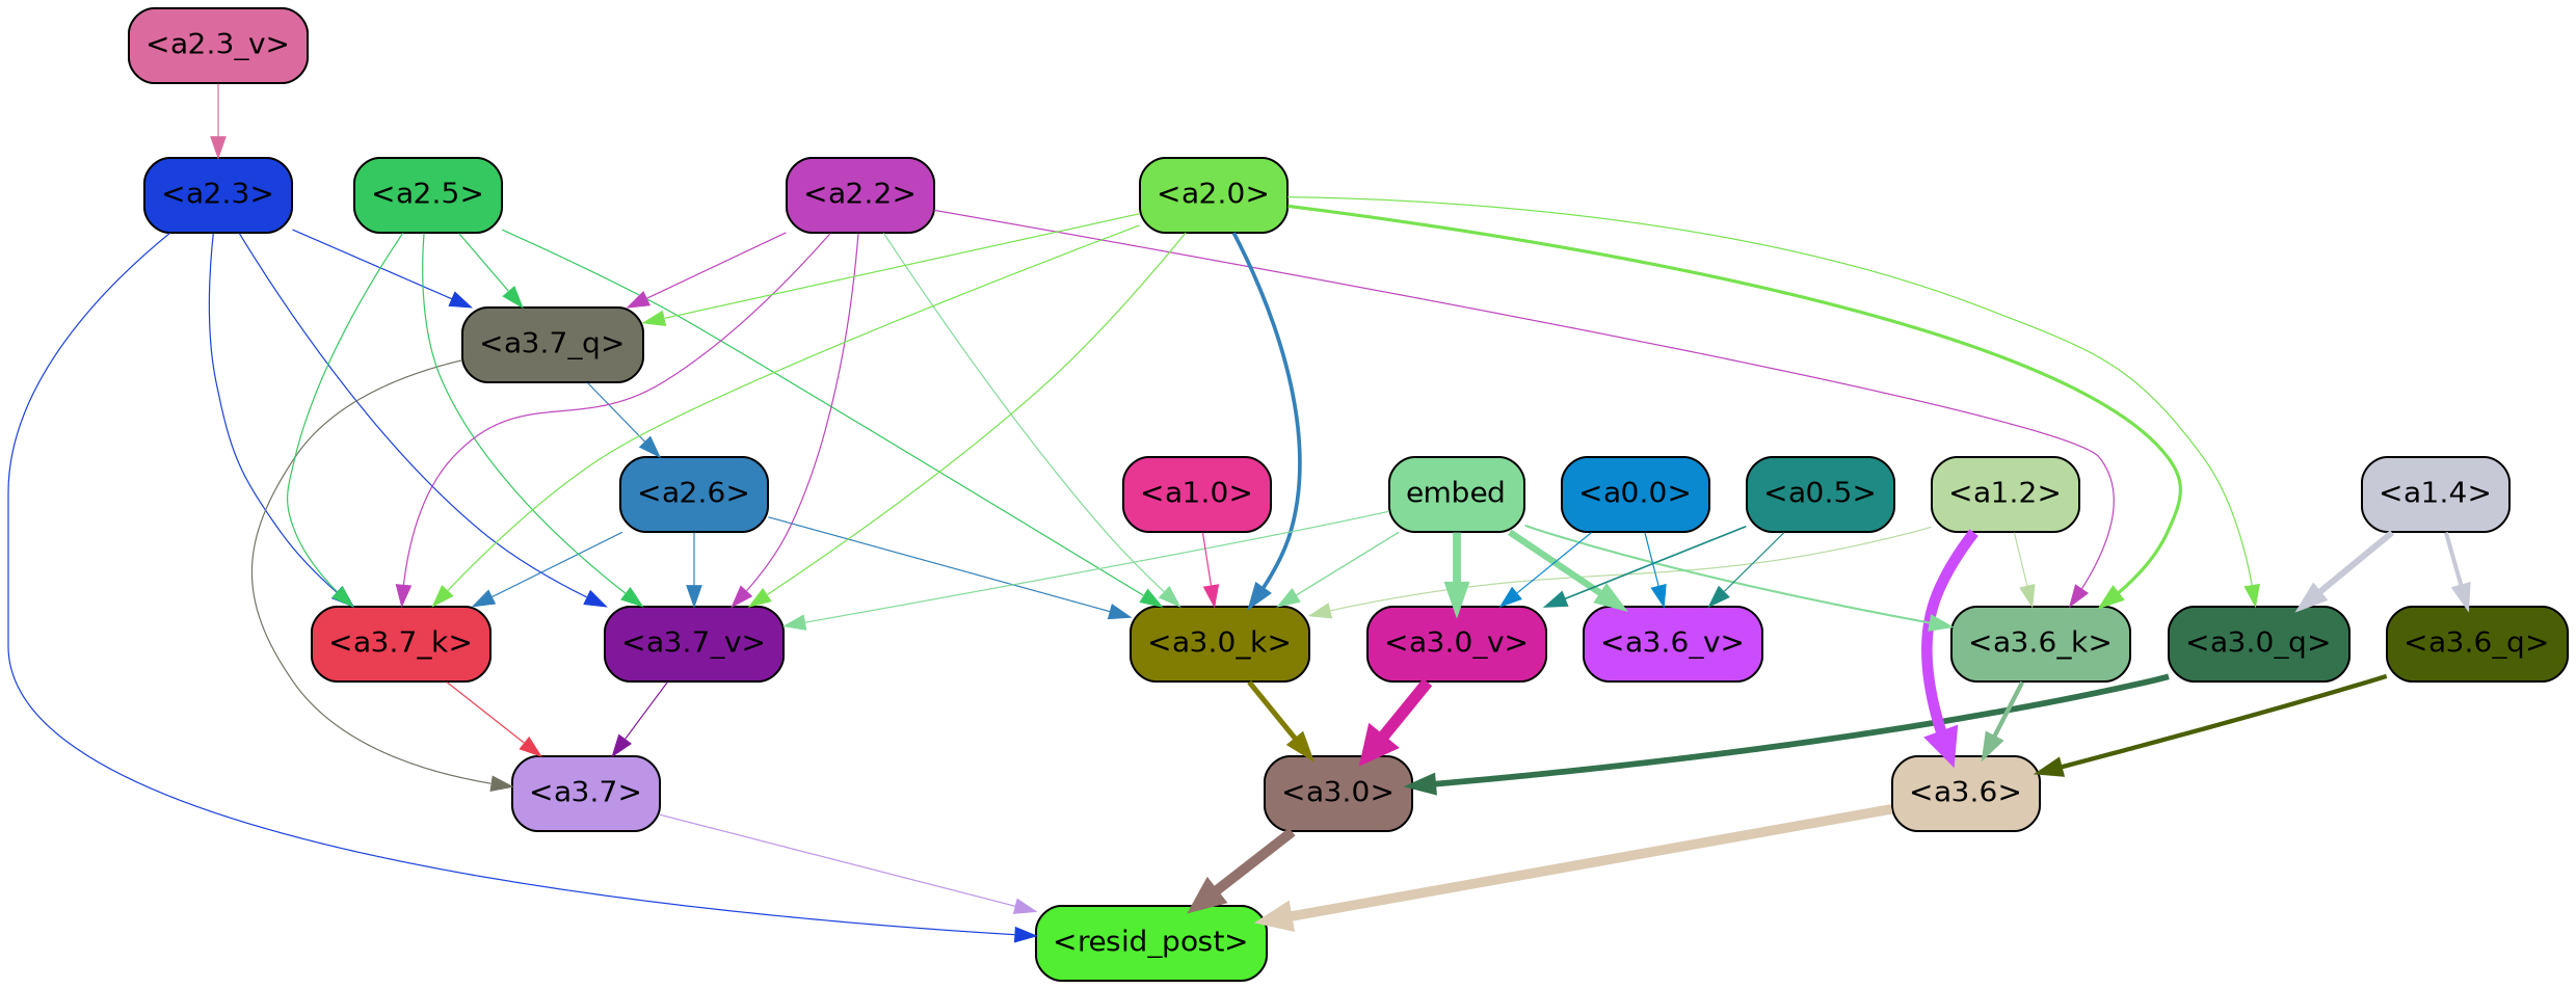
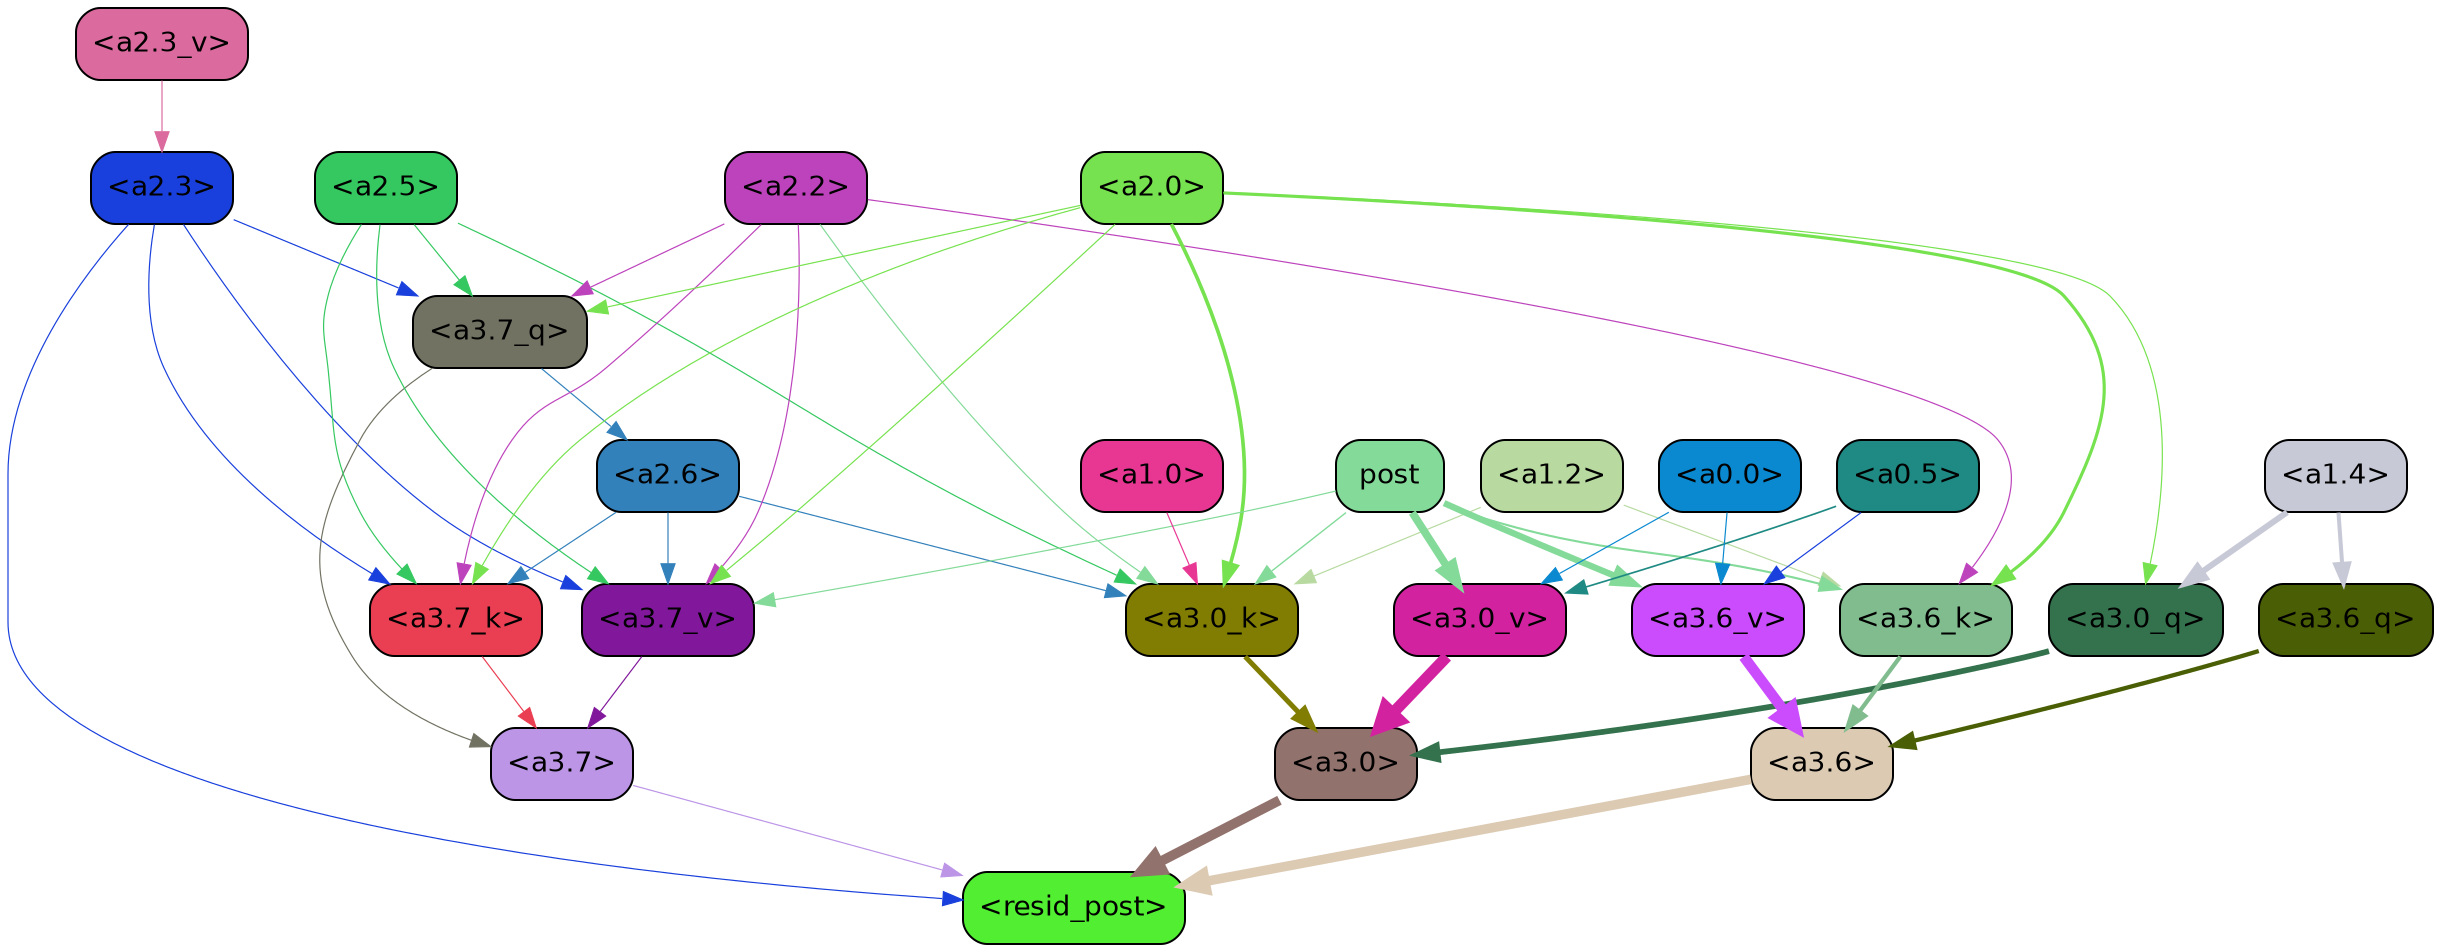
  strict digraph {
    splines=true
    node [color=black fontname=Helvetica shape=box style="filled, rounded"]
    edge [color="#83da99" penwidth=0.6]
    "<a3.7>" [fillcolor="#bc95e7"]
    "<resid_post>" [fillcolor="#51ee31"]
    "<a3.6>" [fillcolor="#dccab3"]
    "<a3.0>" [fillcolor="#92726d"]
    "<a2.3>" [fillcolor="#1940dc"]
    "<a3.7_q>" [fillcolor="#727263"]
    "<a3.7_k>" [fillcolor="#ea3e52"]
    "<a3.7_v>" [fillcolor="#81189b"]
    "<a2.6>" [fillcolor="#3381bb"]
    "<a3.6_q>" [fillcolor="#4a5f05"]
    "<a3.0_q>" [fillcolor="#33724d"]
    "<a3.6_k>" [fillcolor="#81bc8f"]
    "<a3.0_k>" [fillcolor="#807d02"]
    "<a3.6_v>" [fillcolor="#ca4cfc"]
    "<a3.0_v>" [fillcolor="#d3229f"]
    "<a2.5>" [fillcolor="#35c860"]
    "<a2.2>" [fillcolor="#bd43bc"]
    "<a2.0>" [fillcolor="#77e24f"]
    "<a1.4>" [fillcolor="#c8c9d7"]
    "<a1.2>" [fillcolor="#b8daa1"]
-   embed [fillcolor="#83da99"]
+   embed [fillcolor="#83da99" label=post]
    "<a1.0>" [fillcolor="#e83793"]
    "<a0.5>" [fillcolor="#1f8a83"]
    "<a0.0>" [fillcolor="#0a89d0"]
    "<a2.3_v>" [fillcolor="#db6b9e"]
    "<a3.7>" -> "<resid_post>" [color="#bc95e7"]
    "<a3.6>" -> "<resid_post>" [color="#dccab3" penwidth=4.751592040061951]
    "<a3.0>" -> "<resid_post>" [color="#92726d" penwidth=4.904066681861877]
    "<a2.3>" -> "<resid_post>" [color="#1940dc"]
    "<a2.3>" -> "<a3.7_q>" [color="#1940dc"]
    "<a2.3>" -> "<a3.7_k>" [color="#1940dc"]
    "<a2.3>" -> "<a3.7_v>" [color="#1940dc"]
    "<a3.7_q>" -> "<a3.7>" [color="#727263"]
    "<a3.7_q>" -> "<a2.6>" [color="#3381bb"]
    "<a3.7_k>" -> "<a3.7>" [color="#ea3e52"]
    "<a3.7_v>" -> "<a3.7>" [color="#81189b"]
    "<a2.6>" -> "<a3.7_k>" [color="#3381bb"]
    "<a2.6>" -> "<a3.7_v>" [color="#3381bb"]
    "<a2.6>" -> "<a3.0_k>" [color="#3381bb"]
    "<a3.6_q>" -> "<a3.6>" [color="#4a5f05" penwidth=2.160832464694977]
    "<a3.0_q>" -> "<a3.0>" [color="#33724d" penwidth=2.870753765106201]
    "<a3.6_k>" -> "<a3.6>" [color="#81bc8f" penwidth=2.13908451795578]
    "<a3.0_k>" -> "<a3.0>" [color="#807d02" penwidth=2.520303964614868]
-   "<a1.2>" -> "<a3.6>" [color="#ca4cfc" penwidth=5.297133803367615]
+   "<a3.6_v>" -> "<a3.6>" [color="#ca4cfc" penwidth=5.297133803367615]
    "<a3.0_v>" -> "<a3.0>" [color="#d3229f" penwidth=5.680712580680847]
    "<a2.5>" -> "<a3.7_q>" [color="#35c860"]
    "<a2.5>" -> "<a3.7_k>" [color="#35c860"]
    "<a2.5>" -> "<a3.7_v>" [color="#35c860"]
    "<a2.5>" -> "<a3.0_k>" [color="#35c860"]
    "<a2.2>" -> "<a3.7_q>" [color="#bd43bc"]
    "<a2.2>" -> "<a3.7_k>" [color="#bd43bc"]
    "<a2.2>" -> "<a3.7_v>" [color="#bd43bc"]
    "<a2.2>" -> "<a3.6_k>" [color="#bd43bc"]
    "<a2.2>" -> "<a3.0_k>"
    "<a2.0>" -> "<a3.7_q>" [color="#77e24f"]
    "<a2.0>" -> "<a3.7_k>" [color="#77e24f"]
    "<a2.0>" -> "<a3.7_v>" [color="#77e24f"]
    "<a2.0>" -> "<a3.0_q>" [color="#77e24f"]
    "<a2.0>" -> "<a3.6_k>" [color="#77e24f" penwidth=1.5897698998451233]
-   "<a2.0>" -> "<a3.0_k>" [color="#3381bb" penwidth=1.8405593037605286]
+   "<a2.0>" -> "<a3.0_k>" [color="#77e24f" penwidth=1.8405593037605286]
    "<a1.4>" -> "<a3.6_q>" [color="#c8c9d7" penwidth=2.0260728895664215]
    "<a1.4>" -> "<a3.0_q>" [color="#c8c9d7" penwidth=3.0185627341270447]
    "<a1.2>" -> "<a3.6_k>" [color="#b8daa1"]
    "<a1.2>" -> "<a3.0_k>" [color="#b8daa1"]
    embed -> "<a3.7_v>"
    embed -> "<a3.6_k>" [penwidth=1.046662151813507]
    embed -> "<a3.0_k>" [penwidth=0.6995279788970947]
    embed -> "<a3.6_v>" [penwidth=3.1840110421180725]
    embed -> "<a3.0_v>" [penwidth=3.9005755856633186]
    "<a1.0>" -> "<a3.0_k>" [color="#e83793"]
-   "<a0.5>" -> "<a3.6_v>" [color="#1f8a83"]
+   "<a0.5>" -> "<a3.6_v>" [color="#1940dc"]
    "<a0.5>" -> "<a3.0_v>" [color="#1f8a83" penwidth=0.8493617177009583]
    "<a0.0>" -> "<a3.6_v>" [color="#0a89d0"]
    "<a0.0>" -> "<a3.0_v>" [color="#0a89d0"]
    "<a2.3_v>" -> "<a2.3>" [color="#db6b9e"]
  }
